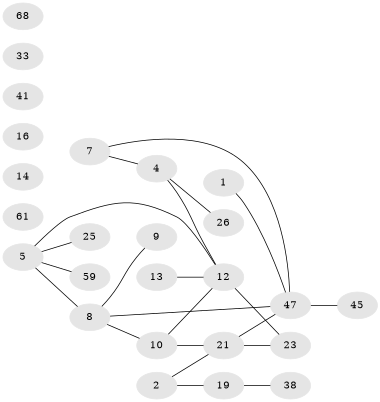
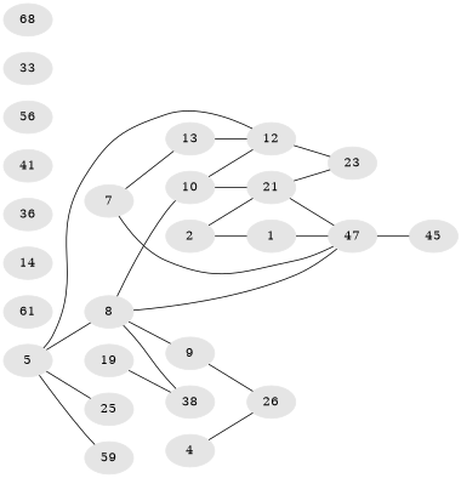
  graph {
    rankdir=LR
    node [color=gray90 style=filled]
    1 [super="+3"]
    n2 [label=47 super="+55+47+43"]
    45
    2 [super="+15+35+34"]
    19 [super="+51"]
    21 [super="+22"]
    38 [super="+48"]
    23 [super="+28+37"]
    4 [super="+64+39"]
    n10 [label=12 super="+67+29+24"]
    26 [super="+52"]
    8 [super="+60+46+49"]
    9 [super="+70"]
    10 [super="+20"]
    5 [super="+17"]
    25
    59
    7 [super="+12+30"]
    13 [super="+53+31"]
    n20 [label=61]
    14
-   16 [super="+50"]
+   16 [super="+50" label=36]
    41 [super="+58+68"]
+   56
    n25 [label=33]
    n26 [label=68]
    1 -- n2
    n2 -- 45
-   2 -- 19
+   2 -- 1
    2 -- 21 [weight=3]
    19 -- 38
    21 -- n2 [weight=2]
    21 -- 23
-   4 -- n10
    4 -- 26
    n10 -- 23
    8 -- n2
+   8 -- 38
    8 -- 9
    8 -- 10 [weight=2]
+   9 -- 26
    10 -- 21
    10 -- n10
    5 -- n10
    5 -- 8
    5 -- 25
    5 -- 59
    7 -- n2
-   7 -- 4
+   7 -- 13
    13 -- n10
  }
